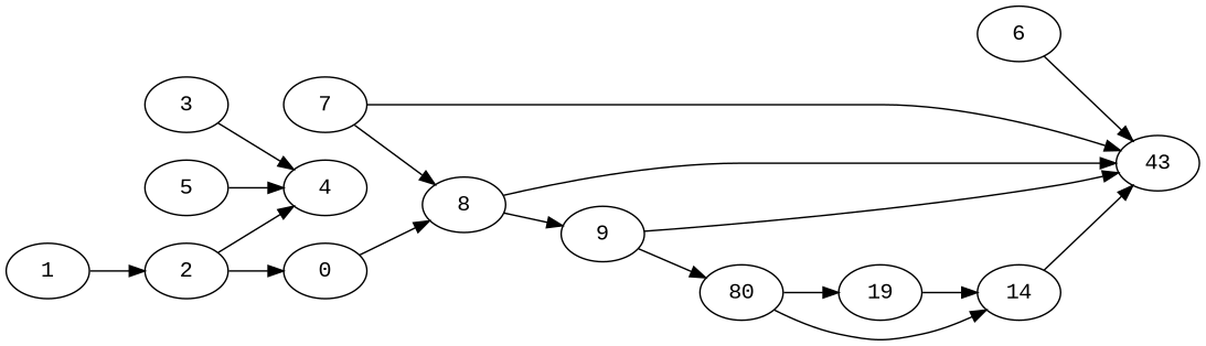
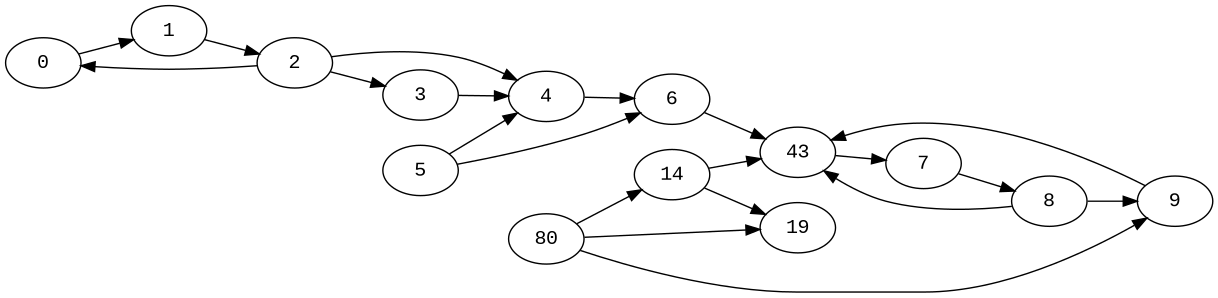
  digraph {
    fontname="Liberation Mono"
    rankdir=LR
    node [fontname="Liberation Mono"]
    edge [fontname="Liberation Mono"]
    0
    1
    2
    3
    4
    6
    5
    n8 [label=43]
    7
    8
    9
    n12 [label=80]
    n13 [label=19]
    n14 [label=14]
-   0 -> 8
+   0 -> 1
    1 -> 2
    2 -> 0
+   2 -> 3
    2 -> 4
    3 -> 4
+   4 -> 6
    6 -> n8
    5 -> 4
-   7 -> n8
+   5 -> 6
+   n8 -> 7
    7 -> 8
    8 -> n8
    8 -> 9
    9 -> n8
-   9 -> n12
+   n12 -> 9
    n12 -> n13
    n12 -> n14
-   n13 -> n14
+   n14 -> n13
    n14 -> n8
  }
